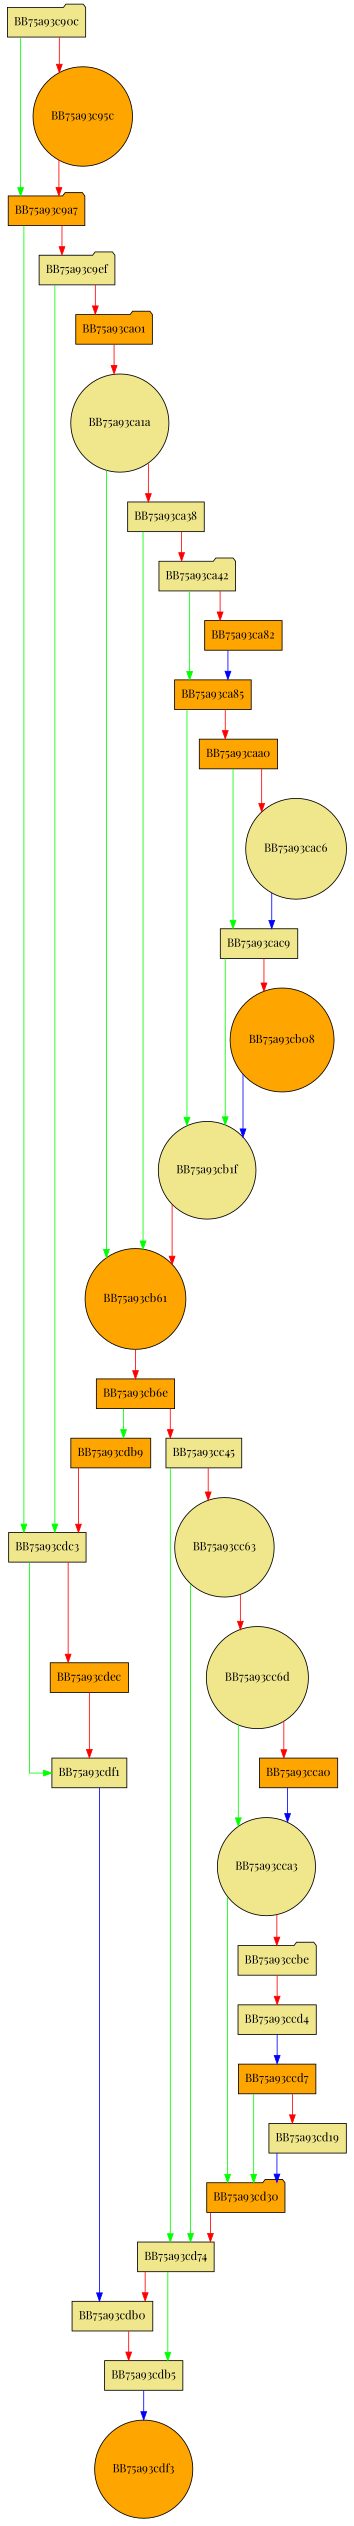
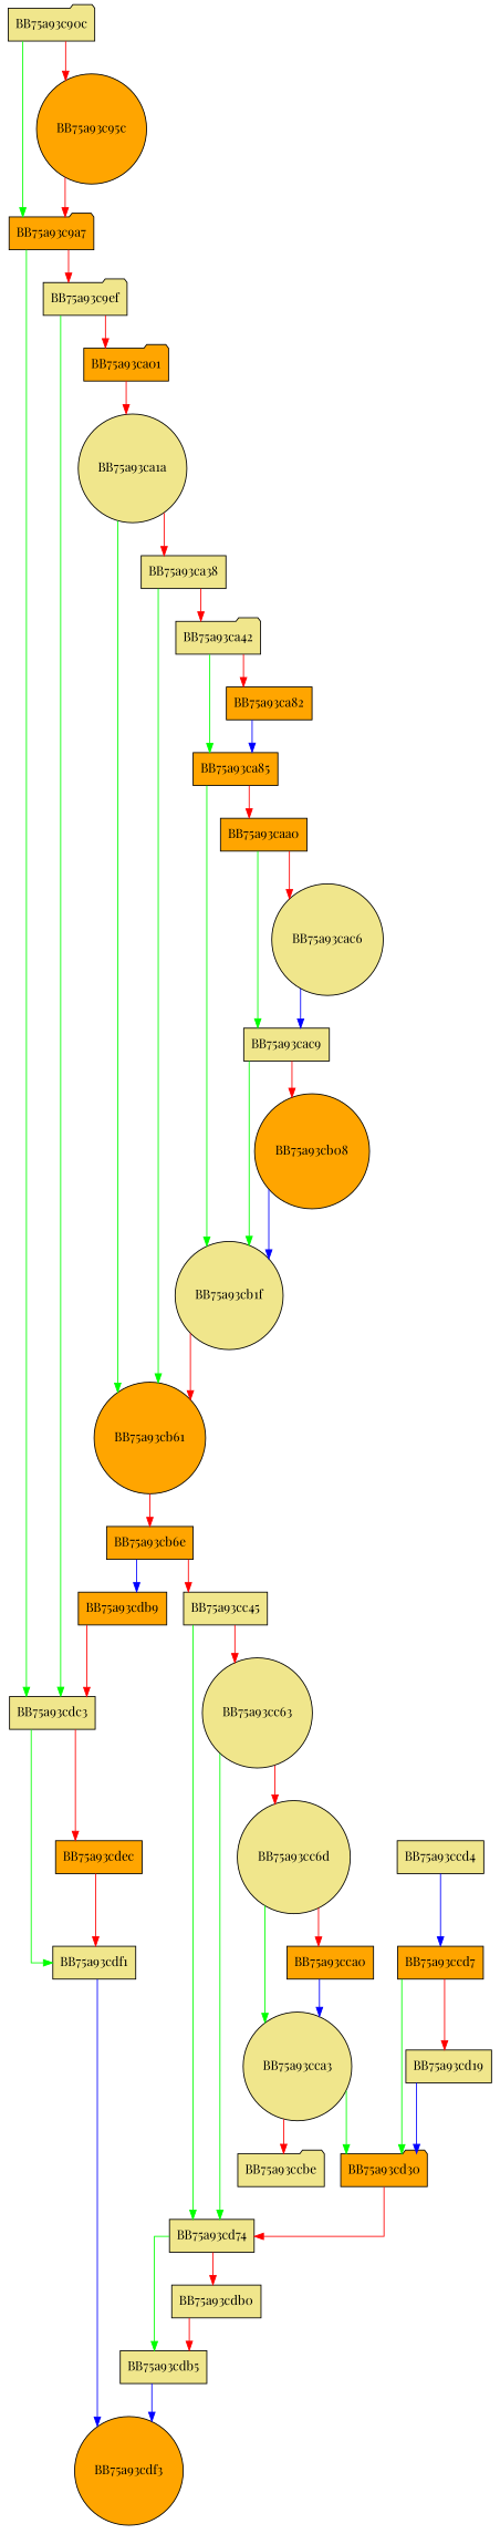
  digraph {
    fontname="Playfair Display"
    splines=ortho
    node [fillcolor=khaki fontname="Playfair Display" shape=box style=filled]
    edge [color=red fontname="Playfair Display"]
    BB75a93c90c [shape=folder]
    BB75a93c9a7 [fillcolor=orange shape=folder]
    BB75a93c95c [fillcolor=orange shape=circle]
    BB75a93cdc3
    BB75a93c9ef [shape=folder]
    BB75a93cdf1
    BB75a93cdec [fillcolor=orange]
    BB75a93ca01 [fillcolor=orange shape=folder]
    BB75a93cdf3 [fillcolor=orange shape=circle]
    BB75a93ca1a [shape=circle]
    BB75a93cb6e [fillcolor=orange]
    BB75a93cdb9 [fillcolor=orange]
    BB75a93cc45
    BB75a93cb61 [fillcolor=orange shape=circle]
    BB75a93ca38
    BB75a93cd74
    BB75a93cc63 [shape=circle]
    BB75a93ca42 [shape=folder]
    BB75a93ca85 [fillcolor=orange]
    BB75a93ca82 [fillcolor=orange]
    BB75a93cb1f [shape=circle]
    BB75a93caa0 [fillcolor=orange]
    BB75a93cac9
    BB75a93cac6 [shape=circle]
    BB75a93cb08 [fillcolor=orange shape=circle]
    BB75a93cdb5
    BB75a93cdb0
    BB75a93cc6d [shape=circle]
    BB75a93cca3 [shape=circle]
    BB75a93cca0 [fillcolor=orange]
    BB75a93cd30 [fillcolor=orange shape=folder]
    BB75a93ccbe [shape=folder]
    BB75a93ccd4
    BB75a93ccd7 [fillcolor=orange]
    BB75a93cd19
    BB75a93c90c -> BB75a93c9a7 [color=green]
    BB75a93c90c -> BB75a93c95c
    BB75a93c9a7 -> BB75a93cdc3 [color=green]
    BB75a93c9a7 -> BB75a93c9ef
    BB75a93c95c -> BB75a93c9a7
    BB75a93cdc3 -> BB75a93cdf1 [color=green]
    BB75a93cdc3 -> BB75a93cdec
    BB75a93c9ef -> BB75a93cdc3 [color=green]
    BB75a93c9ef -> BB75a93ca01
-   BB75a93cdf1 -> BB75a93cdb0 [color=blue]
+   BB75a93cdf1 -> BB75a93cdf3 [color=blue]
    BB75a93cdec -> BB75a93cdf1
    BB75a93ca01 -> BB75a93ca1a
    BB75a93ca1a -> BB75a93cb61 [color=green]
    BB75a93ca1a -> BB75a93ca38
-   BB75a93cb6e -> BB75a93cdb9 [color=green]
+   BB75a93cb6e -> BB75a93cdb9 [color=blue]
    BB75a93cb6e -> BB75a93cc45
    BB75a93cdb9 -> BB75a93cdc3
    BB75a93cc45 -> BB75a93cd74 [color=green]
    BB75a93cc45 -> BB75a93cc63
    BB75a93cb61 -> BB75a93cb6e
    BB75a93ca38 -> BB75a93cb61 [color=green]
    BB75a93ca38 -> BB75a93ca42
    BB75a93cd74 -> BB75a93cdb5 [color=green]
    BB75a93cd74 -> BB75a93cdb0
    BB75a93cc63 -> BB75a93cd74 [color=green]
    BB75a93cc63 -> BB75a93cc6d
    BB75a93ca42 -> BB75a93ca85 [color=green]
    BB75a93ca42 -> BB75a93ca82
    BB75a93ca85 -> BB75a93cb1f [color=green]
    BB75a93ca85 -> BB75a93caa0
    BB75a93ca82 -> BB75a93ca85 [color=blue]
    BB75a93cb1f -> BB75a93cb61
    BB75a93caa0 -> BB75a93cac9 [color=green]
    BB75a93caa0 -> BB75a93cac6
    BB75a93cac9 -> BB75a93cb1f [color=green]
    BB75a93cac9 -> BB75a93cb08
    BB75a93cac6 -> BB75a93cac9 [color=blue]
    BB75a93cb08 -> BB75a93cb1f [color=blue]
    BB75a93cdb5 -> BB75a93cdf3 [color=blue]
    BB75a93cdb0 -> BB75a93cdb5
    BB75a93cc6d -> BB75a93cca3 [color=green]
    BB75a93cc6d -> BB75a93cca0
    BB75a93cca3 -> BB75a93cd30 [color=green]
    BB75a93cca3 -> BB75a93ccbe
    BB75a93cca0 -> BB75a93cca3 [color=blue]
    BB75a93cd30 -> BB75a93cd74
-   BB75a93ccbe -> BB75a93ccd4
    BB75a93ccd4 -> BB75a93ccd7 [color=blue]
    BB75a93ccd7 -> BB75a93cd30 [color=green]
    BB75a93ccd7 -> BB75a93cd19
    BB75a93cd19 -> BB75a93cd30 [color=blue]
  }
